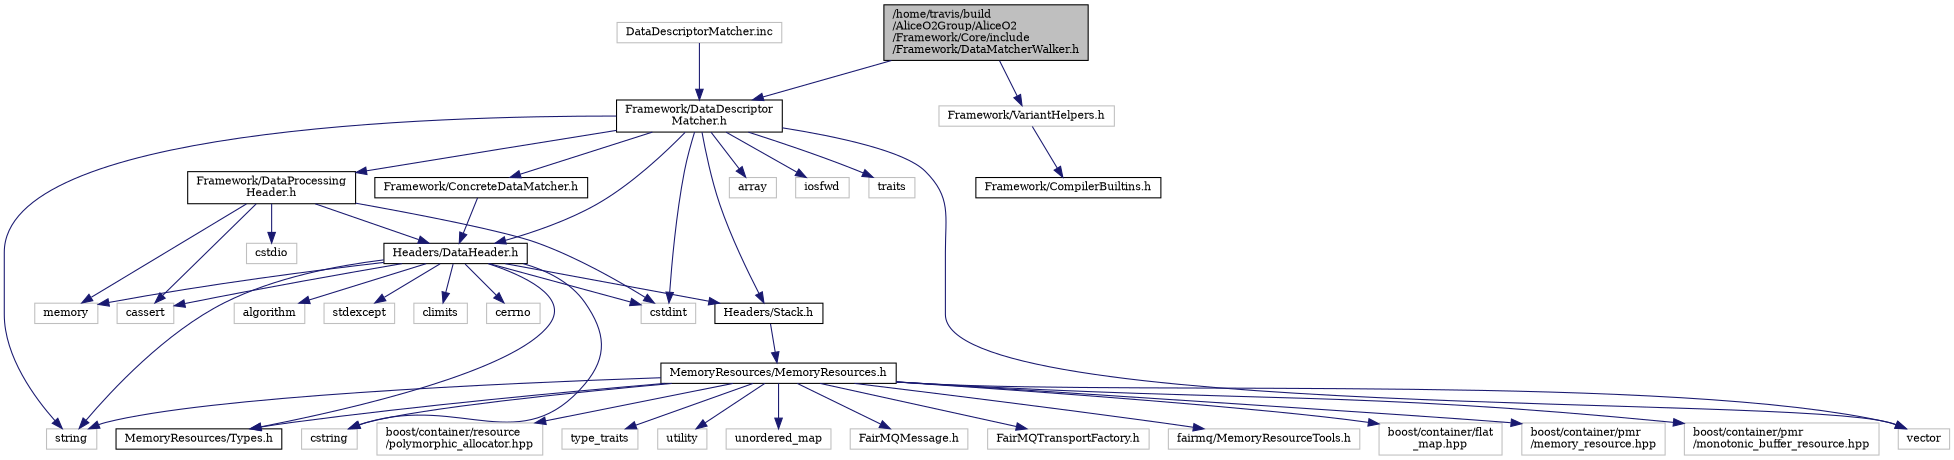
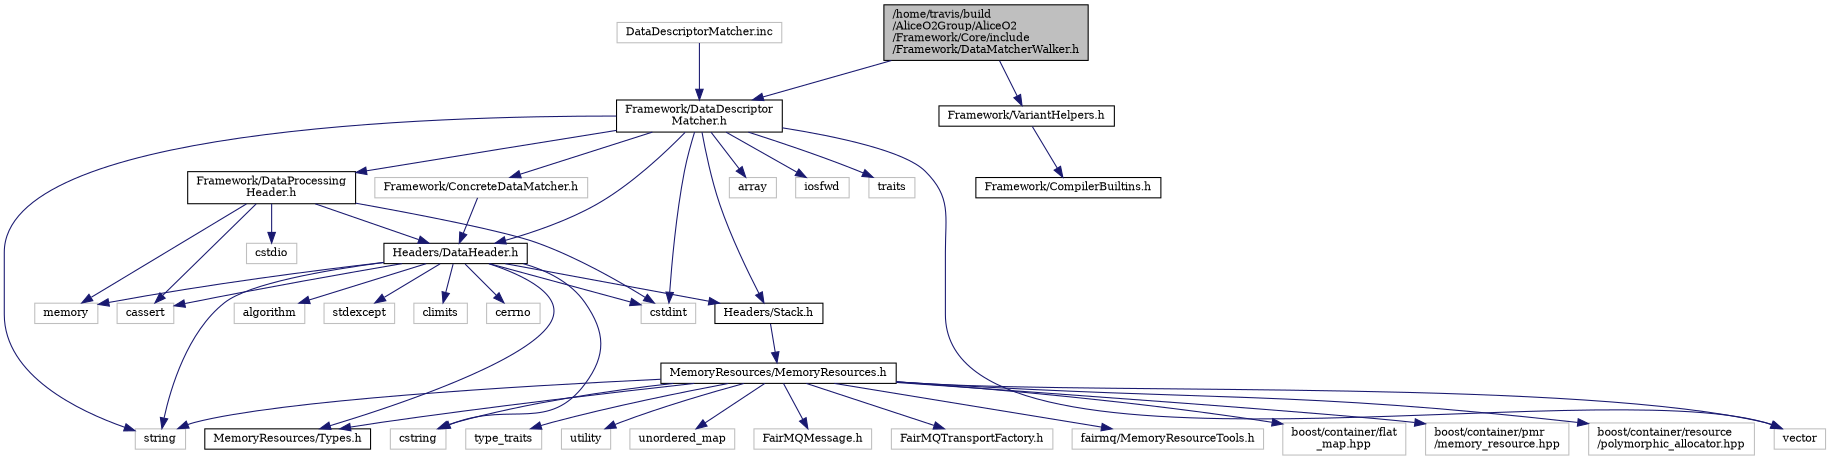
  digraph {
    fontname="DejaVu Serif"
    node [color=grey75 fontname="DejaVu Serif" fontsize=10 shape=record]
    edge [color=midnightblue fontname="DejaVu Serif" fontsize=10 labelfontname=Helvetica labelfontsize=10 style=solid]
    n1 [color=black fillcolor=grey75 fontcolor=black height=0.2 label="/home/travis/build\l/AliceO2Group/AliceO2\l/Framework/Core/include\l/Framework/DataMatcherWalker.h" style=filled width=0.4]
    n2 [color=black height=0.2 label="Framework/DataDescriptor\lMatcher.h" width=0.4]
-   n3 [height=0.2 label="Framework/VariantHelpers.h" width=0.4]
-   n4 [color=black height=0.2 label="Framework/ConcreteDataMatcher.h" width=0.4]
+   n3 [color=black height=0.2 label="Framework/VariantHelpers.h" width=0.4]
+   n4 [height=0.2 label="Framework/ConcreteDataMatcher.h" width=0.4]
    n5 [color=black height=0.2 label="Headers/DataHeader.h" width=0.4]
    n6 [height=0.2 label=cstdint width=0.4]
    n7 [height=0.2 label=string width=0.4]
    n8 [color=black height=0.2 label="Framework/DataProcessing\lHeader.h" width=0.4]
    n9 [color=black height=0.2 label="Headers/Stack.h" width=0.4]
    n10 [height=0.2 label=vector width=0.4]
    n11 [height=0.2 label=array width=0.4]
    n12 [height=0.2 label=iosfwd width=0.4]
    n13 [height=0.2 label=traits width=0.4]
    n14 [color=black height=0.2 label="Framework/CompilerBuiltins.h" width=0.4]
    n15 [height=0.2 label=memory width=0.4]
    n16 [height=0.2 label=cassert width=0.4]
    n17 [height=0.2 label=cstring width=0.4]
    n18 [height=0.2 label=algorithm width=0.4]
    n19 [height=0.2 label=stdexcept width=0.4]
    n20 [height=0.2 label=climits width=0.4]
    n21 [color=black height=0.2 label="MemoryResources/Types.h" width=0.4]
    n22 [height=0.2 label=cerrno width=0.4]
    n23 [height=0.2 label=cstdio width=0.4]
    n24 [color=black height=0.2 label="MemoryResources/MemoryResources.h" width=0.4]
    n25 [height=0.2 label="DataDescriptorMatcher.inc" width=0.4]
    n26 [height=0.2 label="boost/container/flat\l_map.hpp" width=0.4]
    n27 [height=0.2 label="boost/container/pmr\l/memory_resource.hpp" width=0.4]
-   n28 [height=0.2 label="boost/container/pmr\l/monotonic_buffer_resource.hpp" width=0.4]
    n29 [height=0.2 label="boost/container/resource\l/polymorphic_allocator.hpp" width=0.4]
    n30 [height=0.2 label=type_traits width=0.4]
    n31 [height=0.2 label=utility width=0.4]
    n32 [height=0.2 label=unordered_map width=0.4]
    n33 [height=0.2 label="FairMQMessage.h" width=0.4]
    n34 [height=0.2 label="FairMQTransportFactory.h" width=0.4]
    n35 [height=0.2 label="fairmq/MemoryResourceTools.h" width=0.4]
    n1 -> n2
    n1 -> n3
    n2 -> n4
    n2 -> n5
    n2 -> n6
    n2 -> n7
    n2 -> n8
    n2 -> n9
    n2 -> n10
    n2 -> n11
    n2 -> n12
    n2 -> n13
    n3 -> n14
    n4 -> n5
    n5 -> n6
    n5 -> n7
    n5 -> n9
    n5 -> n15
    n5 -> n16
    n5 -> n17
    n5 -> n18
    n5 -> n19
    n5 -> n20
    n5 -> n21
    n5 -> n22
    n8 -> n5
    n8 -> n6
    n8 -> n15
    n8 -> n16
    n8 -> n23
    n9 -> n24
    n24 -> n7
    n24 -> n10
    n24 -> n17
    n24 -> n21
    n24 -> n26
    n24 -> n27
-   n24 -> n28
    n24 -> n29
    n24 -> n30
    n24 -> n31
    n24 -> n32
    n24 -> n33
    n24 -> n34
    n24 -> n35
    n25 -> n2
  }
